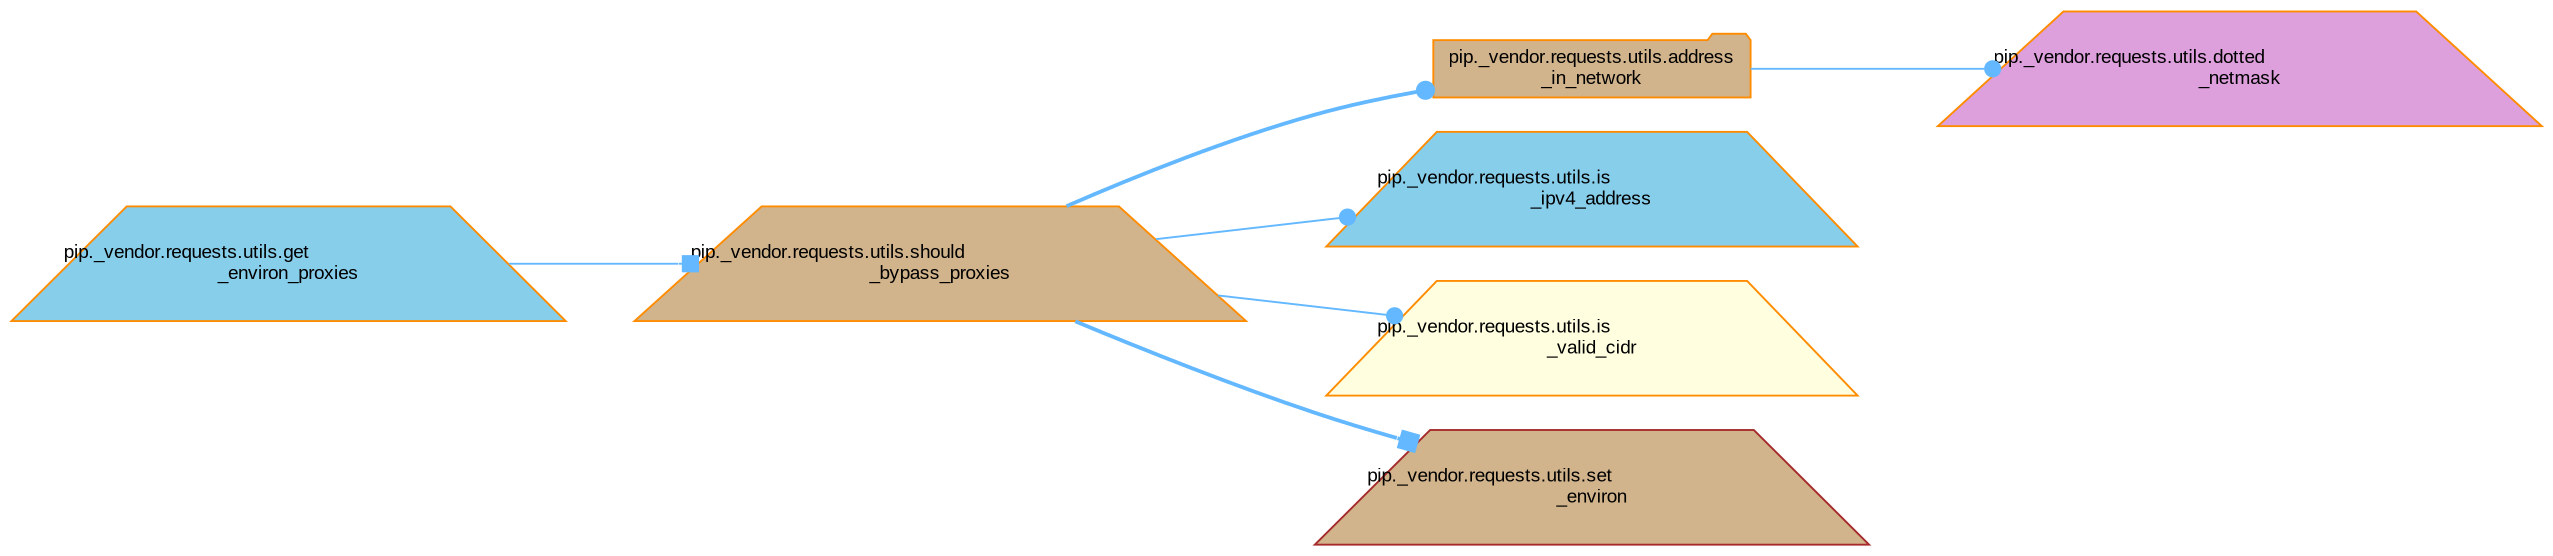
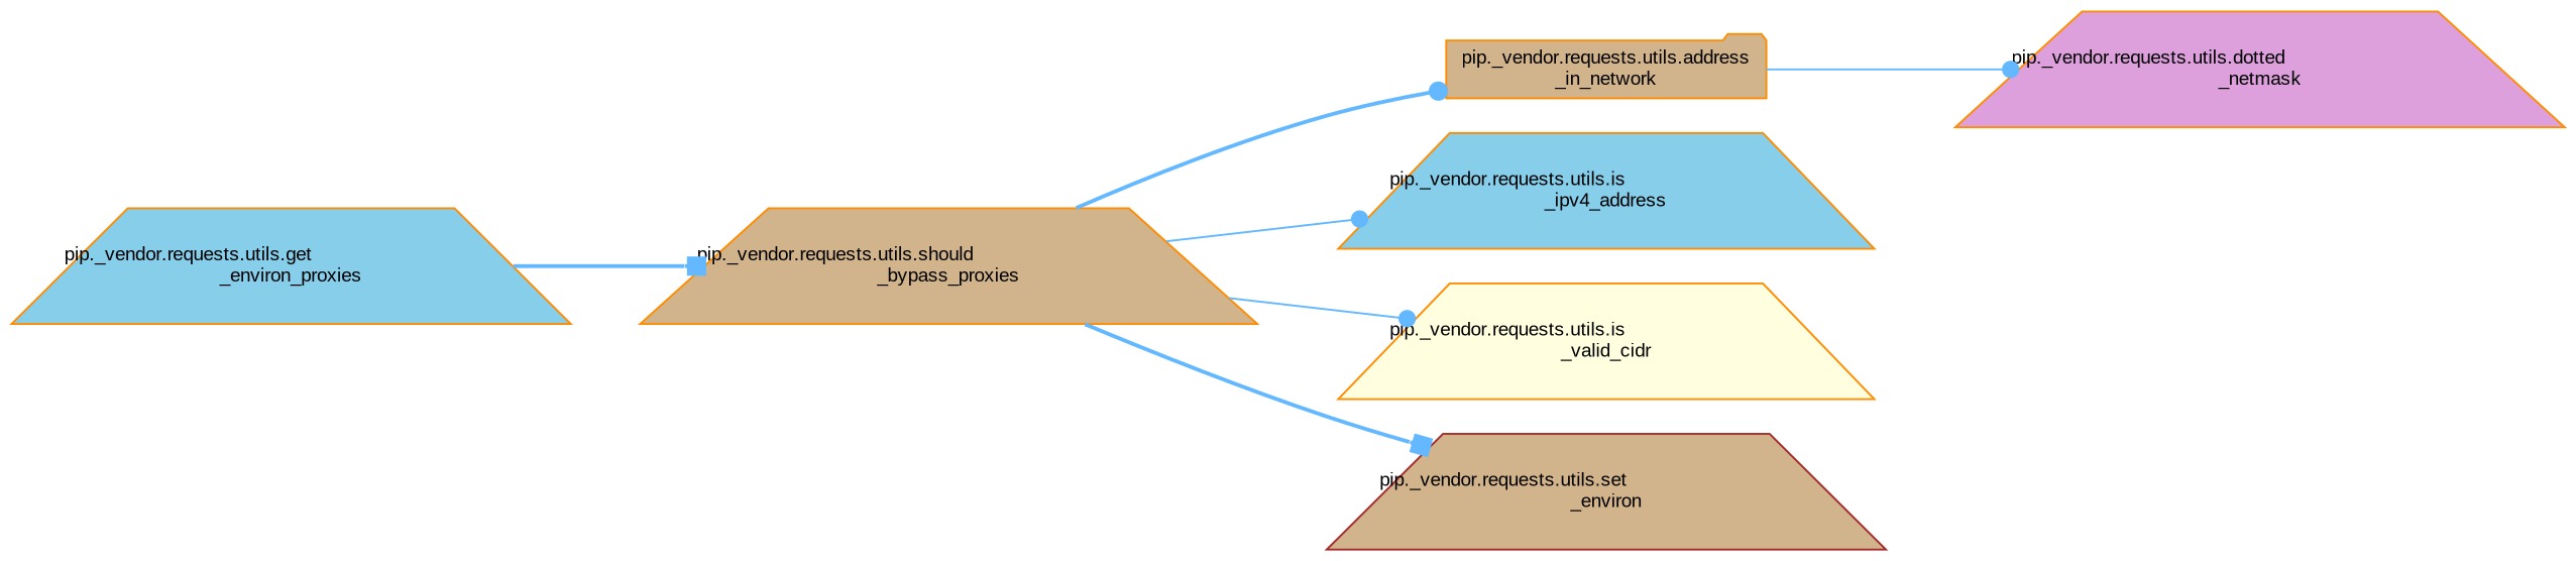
  digraph {
    fontname="Liberation Sans"
    rankdir=LR
    node [color=darkorange fillcolor=tan fontname="Liberation Sans" fontsize=10 shape=trapezium style=filled]
    edge [arrowhead=dot color=steelblue1 fontname="Liberation Sans" fontsize=10 labelfontname=Helvetica labelfontsize=10 style=solid]
    n1 [fillcolor=skyblue fontcolor=black height=0.2 label="pip._vendor.requests.utils.get\l_environ_proxies" width=0.4]
    n2 [height=0.2 label="pip._vendor.requests.utils.should\l_bypass_proxies" width=0.4]
    n3 [height=0.2 label="pip._vendor.requests.utils.address\l_in_network" shape=folder width=0.4]
    n4 [fillcolor=skyblue height=0.2 label="pip._vendor.requests.utils.is\l_ipv4_address" width=0.4]
    n5 [fillcolor=lightyellow height=0.2 label="pip._vendor.requests.utils.is\l_valid_cidr" width=0.4]
    n6 [color=brown height=0.2 label="pip._vendor.requests.utils.set\l_environ" width=0.4]
    n7 [fillcolor=plum height=0.2 label="pip._vendor.requests.utils.dotted\l_netmask" width=0.4]
-   n1 -> n2 [arrowhead=box]
+   n1 -> n2 [arrowhead=box style=bold]
    n2 -> n3 [style=bold]
    n2 -> n4
    n2 -> n5
    n2 -> n6 [arrowhead=box style=bold]
    n3 -> n7
  }
